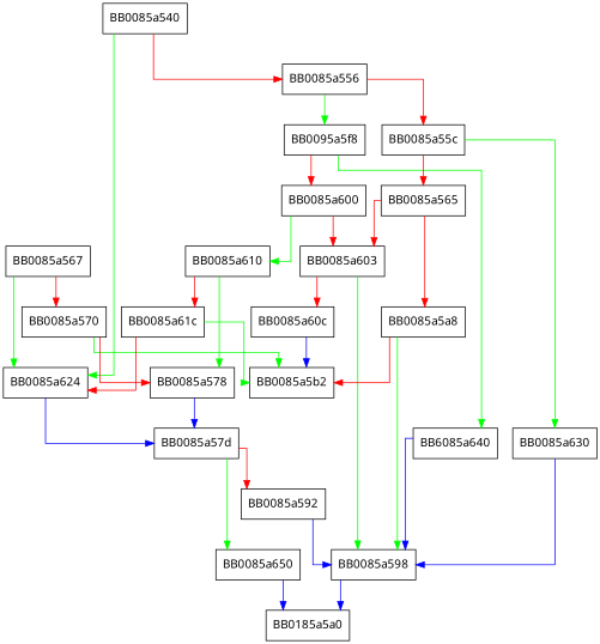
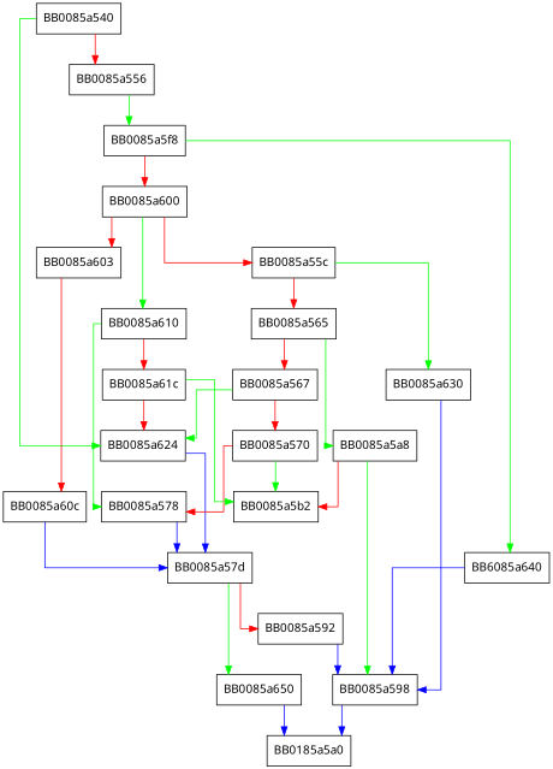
  digraph {
    fontname="Noto Sans"
    splines=ortho
    node [fontname="Noto Sans" shape=box]
    edge [color=green fontname="Noto Sans"]
    BB0085a540
    BB0085a624
    BB0085a556
    BB0085a57d
-   BB0085a5f8 [label=BB0095a5f8]
+   BB0085a5f8
    BB0085a55c
    BB0085a650
    BB0085a592
    n9 [label=BB6085a640]
    BB0085a600
    BB0085a630
    BB0085a565
    BB0085a598
    BB0085a610
    n15 [label=BB0085a603]
    BB0085a5a8
    BB0085a567
    n18 [label=BB0185a5a0]
    BB0085a5b2
    BB0085a570
    BB0085a578
    BB0085a61c
    BB0085a60c
    BB0085a540 -> BB0085a624
    BB0085a540 -> BB0085a556 [color=red]
    BB0085a624 -> BB0085a57d [color=blue]
    BB0085a556 -> BB0085a5f8
-   BB0085a556 -> BB0085a55c [color=red]
+   BB0085a600 -> BB0085a55c [color=red]
    BB0085a57d -> BB0085a650
    BB0085a57d -> BB0085a592 [color=red]
    BB0085a5f8 -> n9
    BB0085a5f8 -> BB0085a600 [color=red]
    BB0085a55c -> BB0085a630
    BB0085a55c -> BB0085a565 [color=red]
    BB0085a650 -> n18 [color=blue]
    BB0085a592 -> BB0085a598 [color=blue]
    n9 -> BB0085a598 [color=blue]
    BB0085a600 -> BB0085a610
    BB0085a600 -> n15 [color=red]
    BB0085a630 -> BB0085a598 [color=blue]
-   BB0085a565 -> BB0085a5a8 [color=red]
-   BB0085a565 -> n15 [color=red]
+   BB0085a565 -> BB0085a5a8
+   BB0085a565 -> BB0085a567 [color=red]
    BB0085a598 -> n18 [color=blue]
    BB0085a610 -> BB0085a578
    BB0085a610 -> BB0085a61c [color=red]
-   n15 -> BB0085a598
    n15 -> BB0085a60c [color=red]
    BB0085a5a8 -> BB0085a598
    BB0085a5a8 -> BB0085a5b2 [color=red]
    BB0085a567 -> BB0085a624
    BB0085a567 -> BB0085a570 [color=red]
    BB0085a570 -> BB0085a5b2
    BB0085a570 -> BB0085a578 [color=red]
    BB0085a578 -> BB0085a57d [color=blue]
    BB0085a61c -> BB0085a624 [color=red]
    BB0085a61c -> BB0085a5b2
-   BB0085a60c -> BB0085a5b2 [color=blue]
+   BB0085a60c -> BB0085a57d [color=blue]
  }
